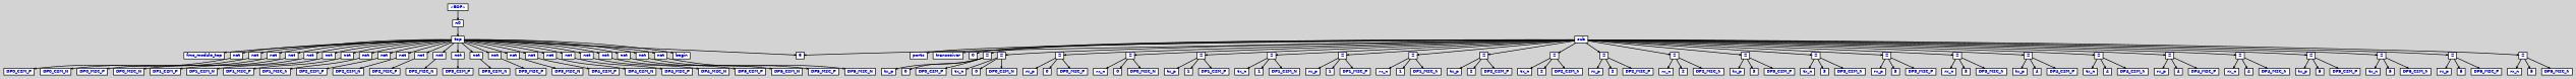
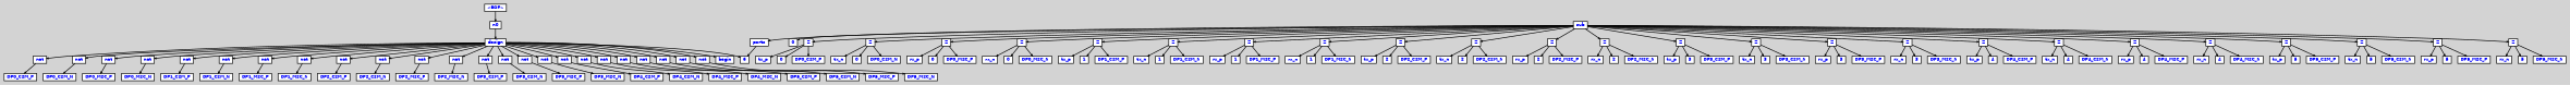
  digraph {
    bgcolor=lightgrey
    ordering=out
    ranksep=.4
    node [color=black fillcolor=white fixedsize=false fontcolor=blue fontname="Helvetica-bold" fontsize=12 shape=box style="filled, solid, bold"]
    edge [arrowsize=.5 color=black style=bold]
-   n1 [height=.25 label=top width=.25]
-   n2 [height=.25 label=fmc_module_top width=.25]
+   n1 [height=.25 label=design width=.25]
    n3 [height=.25 label=net width=.25]
    n5 [height=.25 label=net width=.25]
    n7 [height=.25 label=net width=.25]
    n9 [height=.25 label=net width=.25]
    n11 [height=.25 label=net width=.25]
    n13 [height=.25 label=net width=.25]
    n15 [height=.25 label=net width=.25]
    n17 [height=.25 label=net width=.25]
    n19 [height=.25 label=net width=.25]
    n21 [height=.25 label=net width=.25]
    n23 [height=.25 label=net width=.25]
    n25 [height=.25 label=net width=.25]
    n27 [height=.25 label=net width=.25]
    n29 [height=.25 label=net width=.25]
    n31 [height=.25 label=net width=.25]
    n33 [height=.25 label=net width=.25]
    n35 [height=.25 label=net width=.25]
    n37 [height=.25 label=net width=.25]
    n39 [height=.25 label=net width=.25]
    n41 [height=.25 label=net width=.25]
    n43 [height=.25 label=net width=.25]
    n45 [height=.25 label=net width=.25]
    n47 [height=.25 label=net width=.25]
    n49 [height=.25 label=net width=.25]
    n51 [height=.25 label=begin width=.25]
    n56 [height=.25 label=6 width=.25]
    n0 [height=.25 width=.25]
    n153 [height=.25 label="<EOF>" width=.25]
    n4 [height=.25 label=DP0_C2M_P width=.25]
    n6 [height=.25 label=DP0_C2M_N width=.25]
    n8 [height=.25 label=DP0_M2C_P width=.25]
    n10 [height=.25 label=DP0_M2C_N width=.25]
    n12 [height=.25 label=DP1_C2M_P width=.25]
    n14 [height=.25 label=DP1_C2M_N width=.25]
    n16 [height=.25 label=DP1_M2C_P width=.25]
    n18 [height=.25 label=DP1_M2C_N width=.25]
    n20 [height=.25 label=DP2_C2M_P width=.25]
    n22 [height=.25 label=DP2_C2M_N width=.25]
    n24 [height=.25 label=DP2_M2C_P width=.25]
    n26 [height=.25 label=DP2_M2C_N width=.25]
    n28 [height=.25 label=DP3_C2M_P width=.25]
    n30 [height=.25 label=DP3_C2M_N width=.25]
    n32 [height=.25 label=DP3_M2C_P width=.25]
    n34 [height=.25 label=DP3_M2C_N width=.25]
    n36 [height=.25 label=DP4_C2M_P width=.25]
    n38 [height=.25 label=DP4_C2M_N width=.25]
    n40 [height=.25 label=DP4_M2C_P width=.25]
    n42 [height=.25 label=DP4_M2C_N width=.25]
    n44 [height=.25 label=DP5_C2M_P width=.25]
    n46 [height=.25 label=DP5_C2M_N width=.25]
    n48 [height=.25 label=DP5_M2C_P width=.25]
    n50 [height=.25 label=DP5_M2C_N width=.25]
    n52 [height=.25 label=sub width=.25]
    n53 [height=.25 label=ports width=.25]
-   n54 [height=.25 label=transceiver width=.25]
    n55 [height=.25 label=0 width=.25]
    n57 [height=.25 label="=" width=.25]
    n61 [height=.25 label="=" width=.25]
    n65 [height=.25 label="=" width=.25]
    n69 [height=.25 label="=" width=.25]
    n73 [height=.25 label="=" width=.25]
    n77 [height=.25 label="=" width=.25]
    n81 [height=.25 label="=" width=.25]
    n85 [height=.25 label="=" width=.25]
    n89 [height=.25 label="=" width=.25]
    n93 [height=.25 label="=" width=.25]
    n97 [height=.25 label="=" width=.25]
    n101 [height=.25 label="=" width=.25]
    n105 [height=.25 label="=" width=.25]
    n109 [height=.25 label="=" width=.25]
    n113 [height=.25 label="=" width=.25]
    n117 [height=.25 label="=" width=.25]
    n121 [height=.25 label="=" width=.25]
    n125 [height=.25 label="=" width=.25]
    n129 [height=.25 label="=" width=.25]
    n133 [height=.25 label="=" width=.25]
    n137 [height=.25 label="=" width=.25]
    n141 [height=.25 label="=" width=.25]
    n145 [height=.25 label="=" width=.25]
    n149 [height=.25 label="=" width=.25]
    n58 [height=.25 label=tx_p width=.25]
    n59 [height=.25 label=0 width=.25]
    n60 [height=.25 label=DP0_C2M_P width=.25]
    n62 [height=.25 label=tx_n width=.25]
    n63 [height=.25 label=0 width=.25]
    n64 [height=.25 label=DP0_C2M_N width=.25]
    n66 [height=.25 label=rx_p width=.25]
    n67 [height=.25 label=0 width=.25]
    n68 [height=.25 label=DP0_M2C_P width=.25]
    n70 [height=.25 label=rx_n width=.25]
    n71 [height=.25 label=0 width=.25]
    n72 [height=.25 label=DP0_M2C_N width=.25]
    n74 [height=.25 label=tx_p width=.25]
    n75 [height=.25 label=1 width=.25]
    n76 [height=.25 label=DP1_C2M_P width=.25]
    n78 [height=.25 label=tx_n width=.25]
    n79 [height=.25 label=1 width=.25]
    n80 [height=.25 label=DP1_C2M_N width=.25]
    n82 [height=.25 label=rx_p width=.25]
    n83 [height=.25 label=1 width=.25]
    n84 [height=.25 label=DP1_M2C_P width=.25]
    n86 [height=.25 label=rx_n width=.25]
    n87 [height=.25 label=1 width=.25]
    n88 [height=.25 label=DP1_M2C_N width=.25]
    n90 [height=.25 label=tx_p width=.25]
    n91 [height=.25 label=2 width=.25]
    n92 [height=.25 label=DP2_C2M_P width=.25]
    n94 [height=.25 label=tx_n width=.25]
    n95 [height=.25 label=2 width=.25]
    n96 [height=.25 label=DP2_C2M_N width=.25]
    n98 [height=.25 label=rx_p width=.25]
    n99 [height=.25 label=2 width=.25]
    n100 [height=.25 label=DP2_M2C_P width=.25]
    n102 [height=.25 label=rx_n width=.25]
    n103 [height=.25 label=2 width=.25]
    n104 [height=.25 label=DP2_M2C_N width=.25]
    n106 [height=.25 label=tx_p width=.25]
    n107 [height=.25 label=3 width=.25]
    n108 [height=.25 label=DP3_C2M_P width=.25]
    n110 [height=.25 label=tx_n width=.25]
    n111 [height=.25 label=3 width=.25]
    n112 [height=.25 label=DP3_C2M_N width=.25]
    n114 [height=.25 label=rx_p width=.25]
    n115 [height=.25 label=3 width=.25]
    n116 [height=.25 label=DP3_M2C_P width=.25]
    n118 [height=.25 label=rx_n width=.25]
    n119 [height=.25 label=3 width=.25]
    n120 [height=.25 label=DP3_M2C_N width=.25]
    n122 [height=.25 label=tx_p width=.25]
    n123 [height=.25 label=4 width=.25]
    n124 [height=.25 label=DP4_C2M_P width=.25]
    n126 [height=.25 label=tx_n width=.25]
    n127 [height=.25 label=4 width=.25]
    n128 [height=.25 label=DP4_C2M_N width=.25]
    n130 [height=.25 label=rx_p width=.25]
    n131 [height=.25 label=4 width=.25]
    n132 [height=.25 label=DP4_M2C_P width=.25]
    n134 [height=.25 label=rx_n width=.25]
    n135 [height=.25 label=4 width=.25]
    n136 [height=.25 label=DP4_M2C_N width=.25]
    n138 [height=.25 label=tx_p width=.25]
    n139 [height=.25 label=5 width=.25]
    n140 [height=.25 label=DP5_C2M_P width=.25]
    n142 [height=.25 label=tx_n width=.25]
    n143 [height=.25 label=5 width=.25]
    n144 [height=.25 label=DP5_C2M_N width=.25]
    n146 [height=.25 label=rx_p width=.25]
    n147 [height=.25 label=5 width=.25]
    n148 [height=.25 label=DP5_M2C_P width=.25]
    n150 [height=.25 label=rx_n width=.25]
    n151 [height=.25 label=5 width=.25]
    n152 [height=.25 label=DP5_M2C_N width=.25]
-   n1 -> n2
    n1 -> n3
    n1 -> n5
    n1 -> n7
    n1 -> n9
    n1 -> n11
    n1 -> n13
    n1 -> n15
    n1 -> n17
    n1 -> n19
    n1 -> n21
    n1 -> n23
    n1 -> n25
    n1 -> n27
    n1 -> n29
    n1 -> n31
    n1 -> n33
    n1 -> n35
    n1 -> n37
    n1 -> n39
    n1 -> n41
    n1 -> n43
    n1 -> n45
    n1 -> n47
    n1 -> n49
    n1 -> n51
    n1 -> n56
    n3 -> n4
    n5 -> n6
    n7 -> n8
    n9 -> n10
    n11 -> n12
    n13 -> n14
    n15 -> n16
    n17 -> n18
    n19 -> n20
    n21 -> n22
    n23 -> n24
    n25 -> n26
    n27 -> n28
    n29 -> n30
    n31 -> n32
    n33 -> n34
    n35 -> n36
    n37 -> n38
    n39 -> n40
    n41 -> n42
    n43 -> n44
    n45 -> n46
    n47 -> n48
    n49 -> n50
    n0 -> n1
    n153 -> n0
-   n52 -> n56
+   n53 -> n56
    n52 -> n53
-   n52 -> n54
    n52 -> n55
    n52 -> n57
    n52 -> n61
    n52 -> n65
    n52 -> n69
    n52 -> n73
    n52 -> n77
    n52 -> n81
    n52 -> n85
    n52 -> n89
    n52 -> n93
    n52 -> n97
    n52 -> n101
    n52 -> n105
    n52 -> n109
    n52 -> n113
    n52 -> n117
    n52 -> n121
    n52 -> n125
    n52 -> n129
    n52 -> n133
    n52 -> n137
    n52 -> n141
    n52 -> n145
    n52 -> n149
    n57 -> n58
    n57 -> n59
    n57 -> n60
    n61 -> n62
    n61 -> n63
    n61 -> n64
    n65 -> n66
    n65 -> n67
    n65 -> n68
    n69 -> n70
    n69 -> n71
    n69 -> n72
    n73 -> n74
    n73 -> n75
    n73 -> n76
    n77 -> n78
    n77 -> n79
    n77 -> n80
    n81 -> n82
    n81 -> n83
    n81 -> n84
    n85 -> n86
    n85 -> n87
    n85 -> n88
    n89 -> n90
    n89 -> n91
    n89 -> n92
    n93 -> n94
    n93 -> n95
    n93 -> n96
    n97 -> n98
    n97 -> n99
    n97 -> n100
    n101 -> n102
    n101 -> n103
    n101 -> n104
    n105 -> n106
    n105 -> n107
    n105 -> n108
    n109 -> n110
    n109 -> n111
    n109 -> n112
    n113 -> n114
    n113 -> n115
    n113 -> n116
    n117 -> n118
    n117 -> n119
    n117 -> n120
    n121 -> n122
    n121 -> n123
    n121 -> n124
    n125 -> n126
    n125 -> n127
    n125 -> n128
    n129 -> n130
    n129 -> n131
    n129 -> n132
    n133 -> n134
    n133 -> n135
    n133 -> n136
    n137 -> n138
    n137 -> n139
    n137 -> n140
    n141 -> n142
    n141 -> n143
    n141 -> n144
    n145 -> n146
    n145 -> n147
    n145 -> n148
    n149 -> n150
    n149 -> n151
    n149 -> n152
  }
